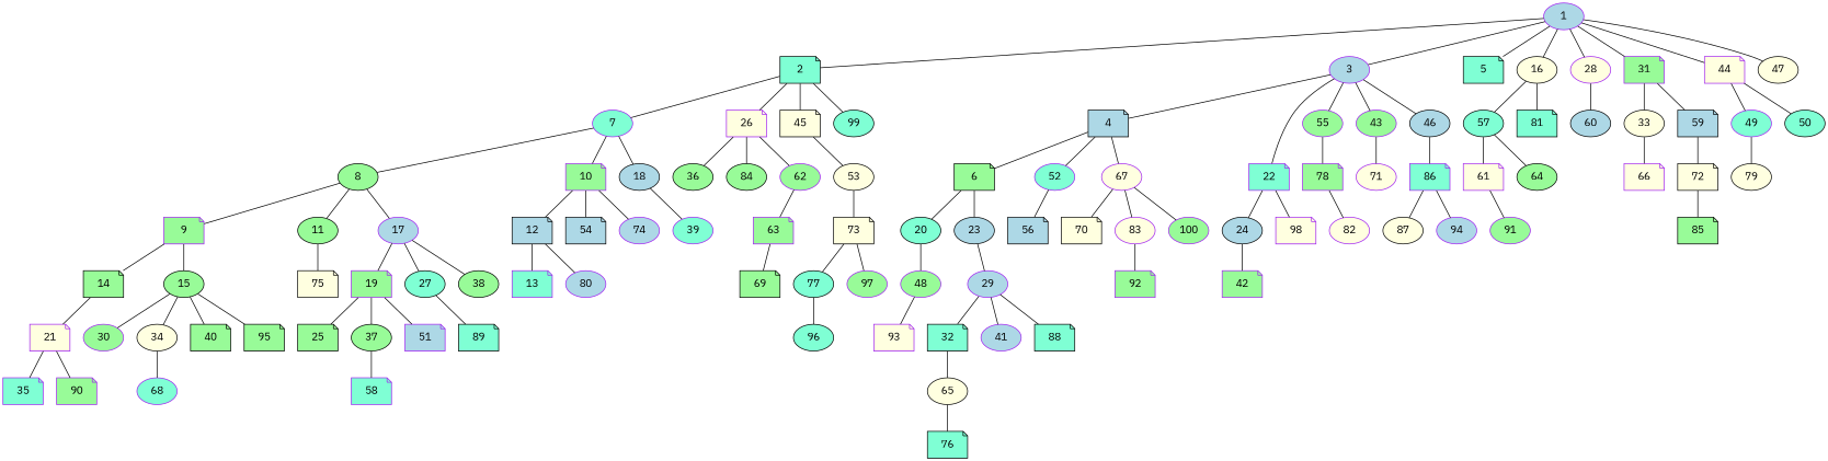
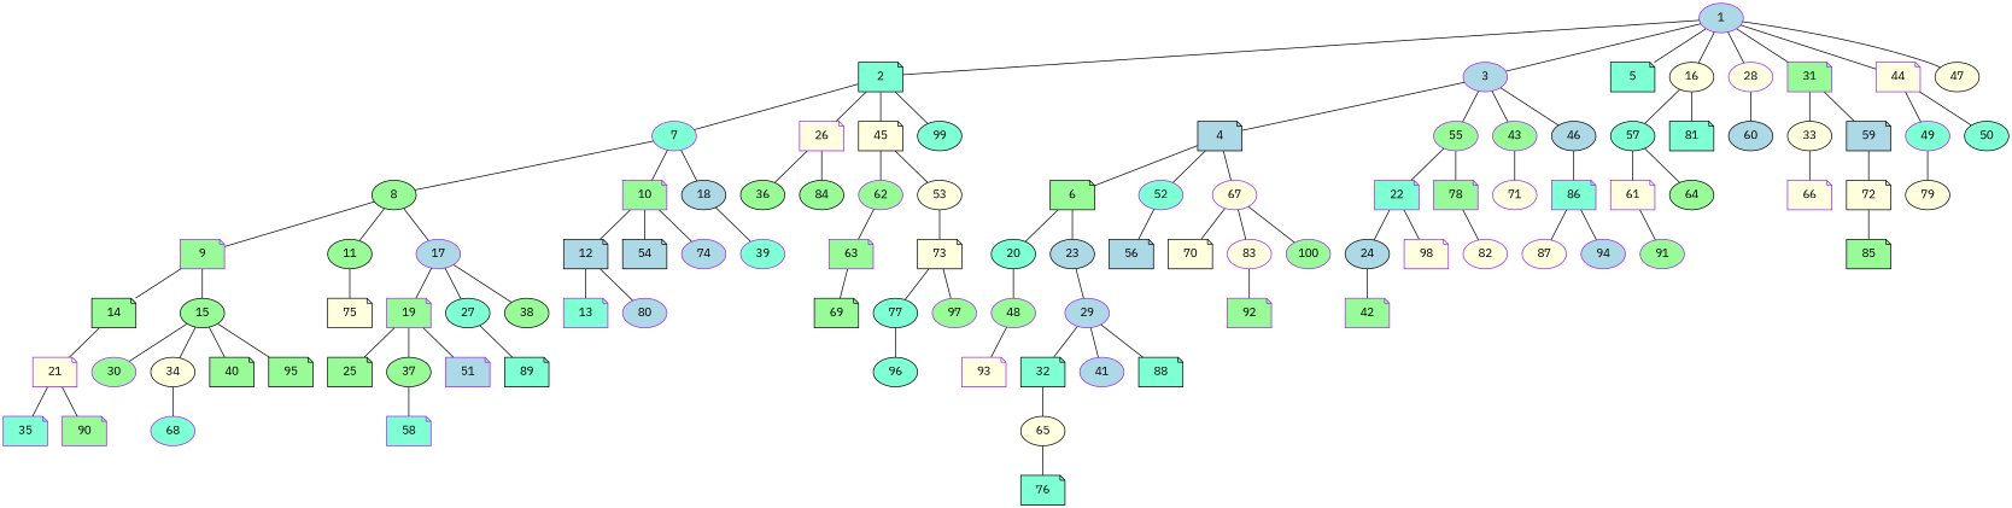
  graph {
    fontname="IBM Plex Sans"
    node [color=black fillcolor=palegreen fontname="IBM Plex Sans" shape=ellipse style=filled]
    edge [fontname="IBM Plex Sans"]
    1 [color=purple fillcolor=lightblue]
    2 [fillcolor=aquamarine shape=note]
    3 [color=purple fillcolor=lightblue]
    5 [fillcolor=aquamarine shape=note]
    16 [fillcolor=lightyellow]
    28 [color=purple fillcolor=lightyellow]
    31 [color=purple shape=note]
    44 [color=purple fillcolor=lightyellow shape=note]
    47 [fillcolor=lightyellow]
    7 [color=purple fillcolor=aquamarine]
    26 [color=purple fillcolor=lightyellow shape=note]
    45 [fillcolor=lightyellow shape=note]
    99 [fillcolor=aquamarine]
    4 [fillcolor=lightblue shape=note]
    22 [color=purple fillcolor=aquamarine shape=note]
    43 [color=purple]
    46 [fillcolor=lightblue]
    55 [color=purple]
    57 [fillcolor=aquamarine]
    81 [fillcolor=aquamarine shape=note]
    60 [fillcolor=lightblue]
    33 [fillcolor=lightyellow]
    59 [fillcolor=lightblue shape=note]
    49 [color=purple fillcolor=aquamarine]
    50 [fillcolor=aquamarine]
    8
    10 [color=purple shape=note]
    18 [fillcolor=lightblue]
    36
    84
    53 [fillcolor=lightyellow]
    62 [color=purple]
    73 [fillcolor=lightyellow shape=note]
    6 [shape=note]
    52 [color=purple fillcolor=aquamarine]
    67 [color=purple fillcolor=lightyellow]
    24 [fillcolor=lightblue]
    98 [color=purple fillcolor=lightyellow shape=note]
    71 [color=purple fillcolor=lightyellow]
    86 [color=purple fillcolor=aquamarine shape=note]
    78 [color=purple shape=note]
    20 [fillcolor=aquamarine]
    23 [fillcolor=lightblue]
    56 [fillcolor=lightblue shape=note]
    70 [fillcolor=lightyellow shape=note]
    83 [color=purple fillcolor=lightyellow]
    100 [color=purple]
    48 [color=purple]
    29 [color=purple fillcolor=lightblue]
    9 [color=purple shape=note]
    11
    17 [color=purple fillcolor=lightblue]
    12 [fillcolor=lightblue shape=note]
    54 [fillcolor=lightblue shape=note]
    74 [color=purple fillcolor=lightblue]
    39 [color=purple fillcolor=aquamarine]
    14 [shape=note]
    15
    75 [fillcolor=lightyellow shape=note]
    19 [color=purple shape=note]
    27 [fillcolor=aquamarine]
    38
    21 [color=purple fillcolor=lightyellow shape=note]
    30 [color=purple]
    34 [fillcolor=lightyellow]
    40 [shape=note]
    95 [shape=note]
    13 [color=purple fillcolor=aquamarine shape=note]
    80 [color=purple fillcolor=lightblue]
    35 [color=purple fillcolor=aquamarine shape=note]
    90 [color=purple shape=note]
    68 [color=purple fillcolor=aquamarine]
    61 [color=purple fillcolor=lightyellow shape=note]
    64
    25 [shape=note]
    37
    51 [color=purple fillcolor=lightblue shape=note]
    89 [fillcolor=aquamarine shape=note]
    58 [color=purple fillcolor=aquamarine shape=note]
    93 [color=purple fillcolor=lightyellow shape=note]
    42 [color=purple shape=note]
    32 [fillcolor=aquamarine shape=note]
    41 [color=purple fillcolor=lightblue]
    88 [fillcolor=aquamarine shape=note]
    65 [fillcolor=lightyellow]
    66 [color=purple fillcolor=lightyellow shape=note]
    72 [fillcolor=lightyellow shape=note]
    76 [fillcolor=aquamarine shape=note]
    79 [fillcolor=lightyellow]
    63 [color=purple shape=note]
-   87 [fillcolor=lightyellow]
+   87 [color=purple fillcolor=lightyellow]
    94 [color=purple fillcolor=lightblue]
    77 [fillcolor=aquamarine]
    97 [color=purple]
    82 [color=purple fillcolor=lightyellow]
    91 [color=purple]
    85 [shape=note]
    69 [shape=note]
    92 [color=purple shape=note]
    96 [fillcolor=aquamarine]
    1 -- 2
    1 -- 3
    1 -- 5
    1 -- 16
    1 -- 28
    1 -- 31
    1 -- 44
    1 -- 47
    2 -- 7
    2 -- 26
    2 -- 45
    2 -- 99
    3 -- 4
-   3 -- 22
+   55 -- 22
    3 -- 43
    3 -- 46
    3 -- 55
    16 -- 57
    16 -- 81
    28 -- 60
    31 -- 33
    31 -- 59
    44 -- 49
    44 -- 50
    7 -- 8
    7 -- 10
    7 -- 18
    26 -- 36
    26 -- 84
    45 -- 53
-   26 -- 62
+   45 -- 62
    4 -- 6
    4 -- 52
    4 -- 67
    22 -- 24
    22 -- 98
    43 -- 71
    46 -- 86
    55 -- 78
    57 -- 61
    57 -- 64
    33 -- 66
    59 -- 72
    49 -- 79
    8 -- 9
    8 -- 11
    8 -- 17
    10 -- 12
    10 -- 54
    10 -- 74
    18 -- 39
    53 -- 73
    62 -- 63
    73 -- 77
    73 -- 97
    6 -- 20
    6 -- 23
    52 -- 56
    67 -- 70
    67 -- 83
    67 -- 100
    24 -- 42
    86 -- 87
    86 -- 94
    78 -- 82
    20 -- 48
    23 -- 29
    83 -- 92
    48 -- 93
    29 -- 32
    29 -- 41
    29 -- 88
    9 -- 14
    9 -- 15
    11 -- 75
    17 -- 19
    17 -- 27
    17 -- 38
    12 -- 13
    12 -- 80
    14 -- 21
    15 -- 30
    15 -- 34
    15 -- 40
    15 -- 95
    19 -- 25
    19 -- 37
    19 -- 51
    27 -- 89
    21 -- 35
    21 -- 90
    34 -- 68
    61 -- 91
    37 -- 58
    32 -- 65
    65 -- 76
    72 -- 85
    63 -- 69
    77 -- 96
  }
